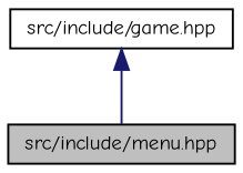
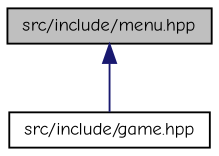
  digraph {
    fontname="Comic Neue"
    node [color=black fontname="Comic Neue" fontsize=10 shape=record style=filled]
    n1 [fillcolor=grey75 fontcolor=black height=0.2 label="src/include/menu.hpp" width=0.4]
    n2 [fillcolor=white height=0.2 label="src/include/game.hpp" width=0.4]
-   n2 -> n1 [color=midnightblue dir=back fontname="Comic Neue" fontsize=10 labelfontname=Helvetica labelfontsize=10 style=solid]
+   n1 -> n2 [color=midnightblue dir=back fontname="Comic Neue" fontsize=10 labelfontname=Helvetica labelfontsize=10 style=solid]
  }
